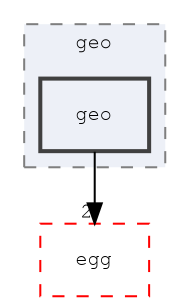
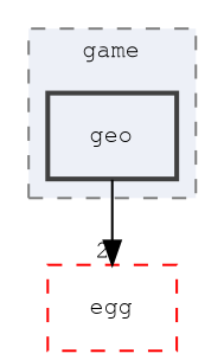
  digraph {
    compound=true
    node [fillcolor="#edf0f7" fontname=FreeMono fontsize=10 shape=box]
    n1 [color=grey25 label=geo style="filled,bold,"]
    n2 [color=red label=egg style="dashed,"]
    subgraph cluster_1 {
      bgcolor="#edf0f7"
      fontname=FreeMono
      fontsize=10
-     label=geo
+     label=game
      pencolor=grey50
      style="filled,dashed,"
      n1
    }
    n1 -> n2 [fontname=FreeMono fontsize=10 headlabel=2 labeldistance=1.5 labelfontname=FreeMono labelfontsize=10]
  }
